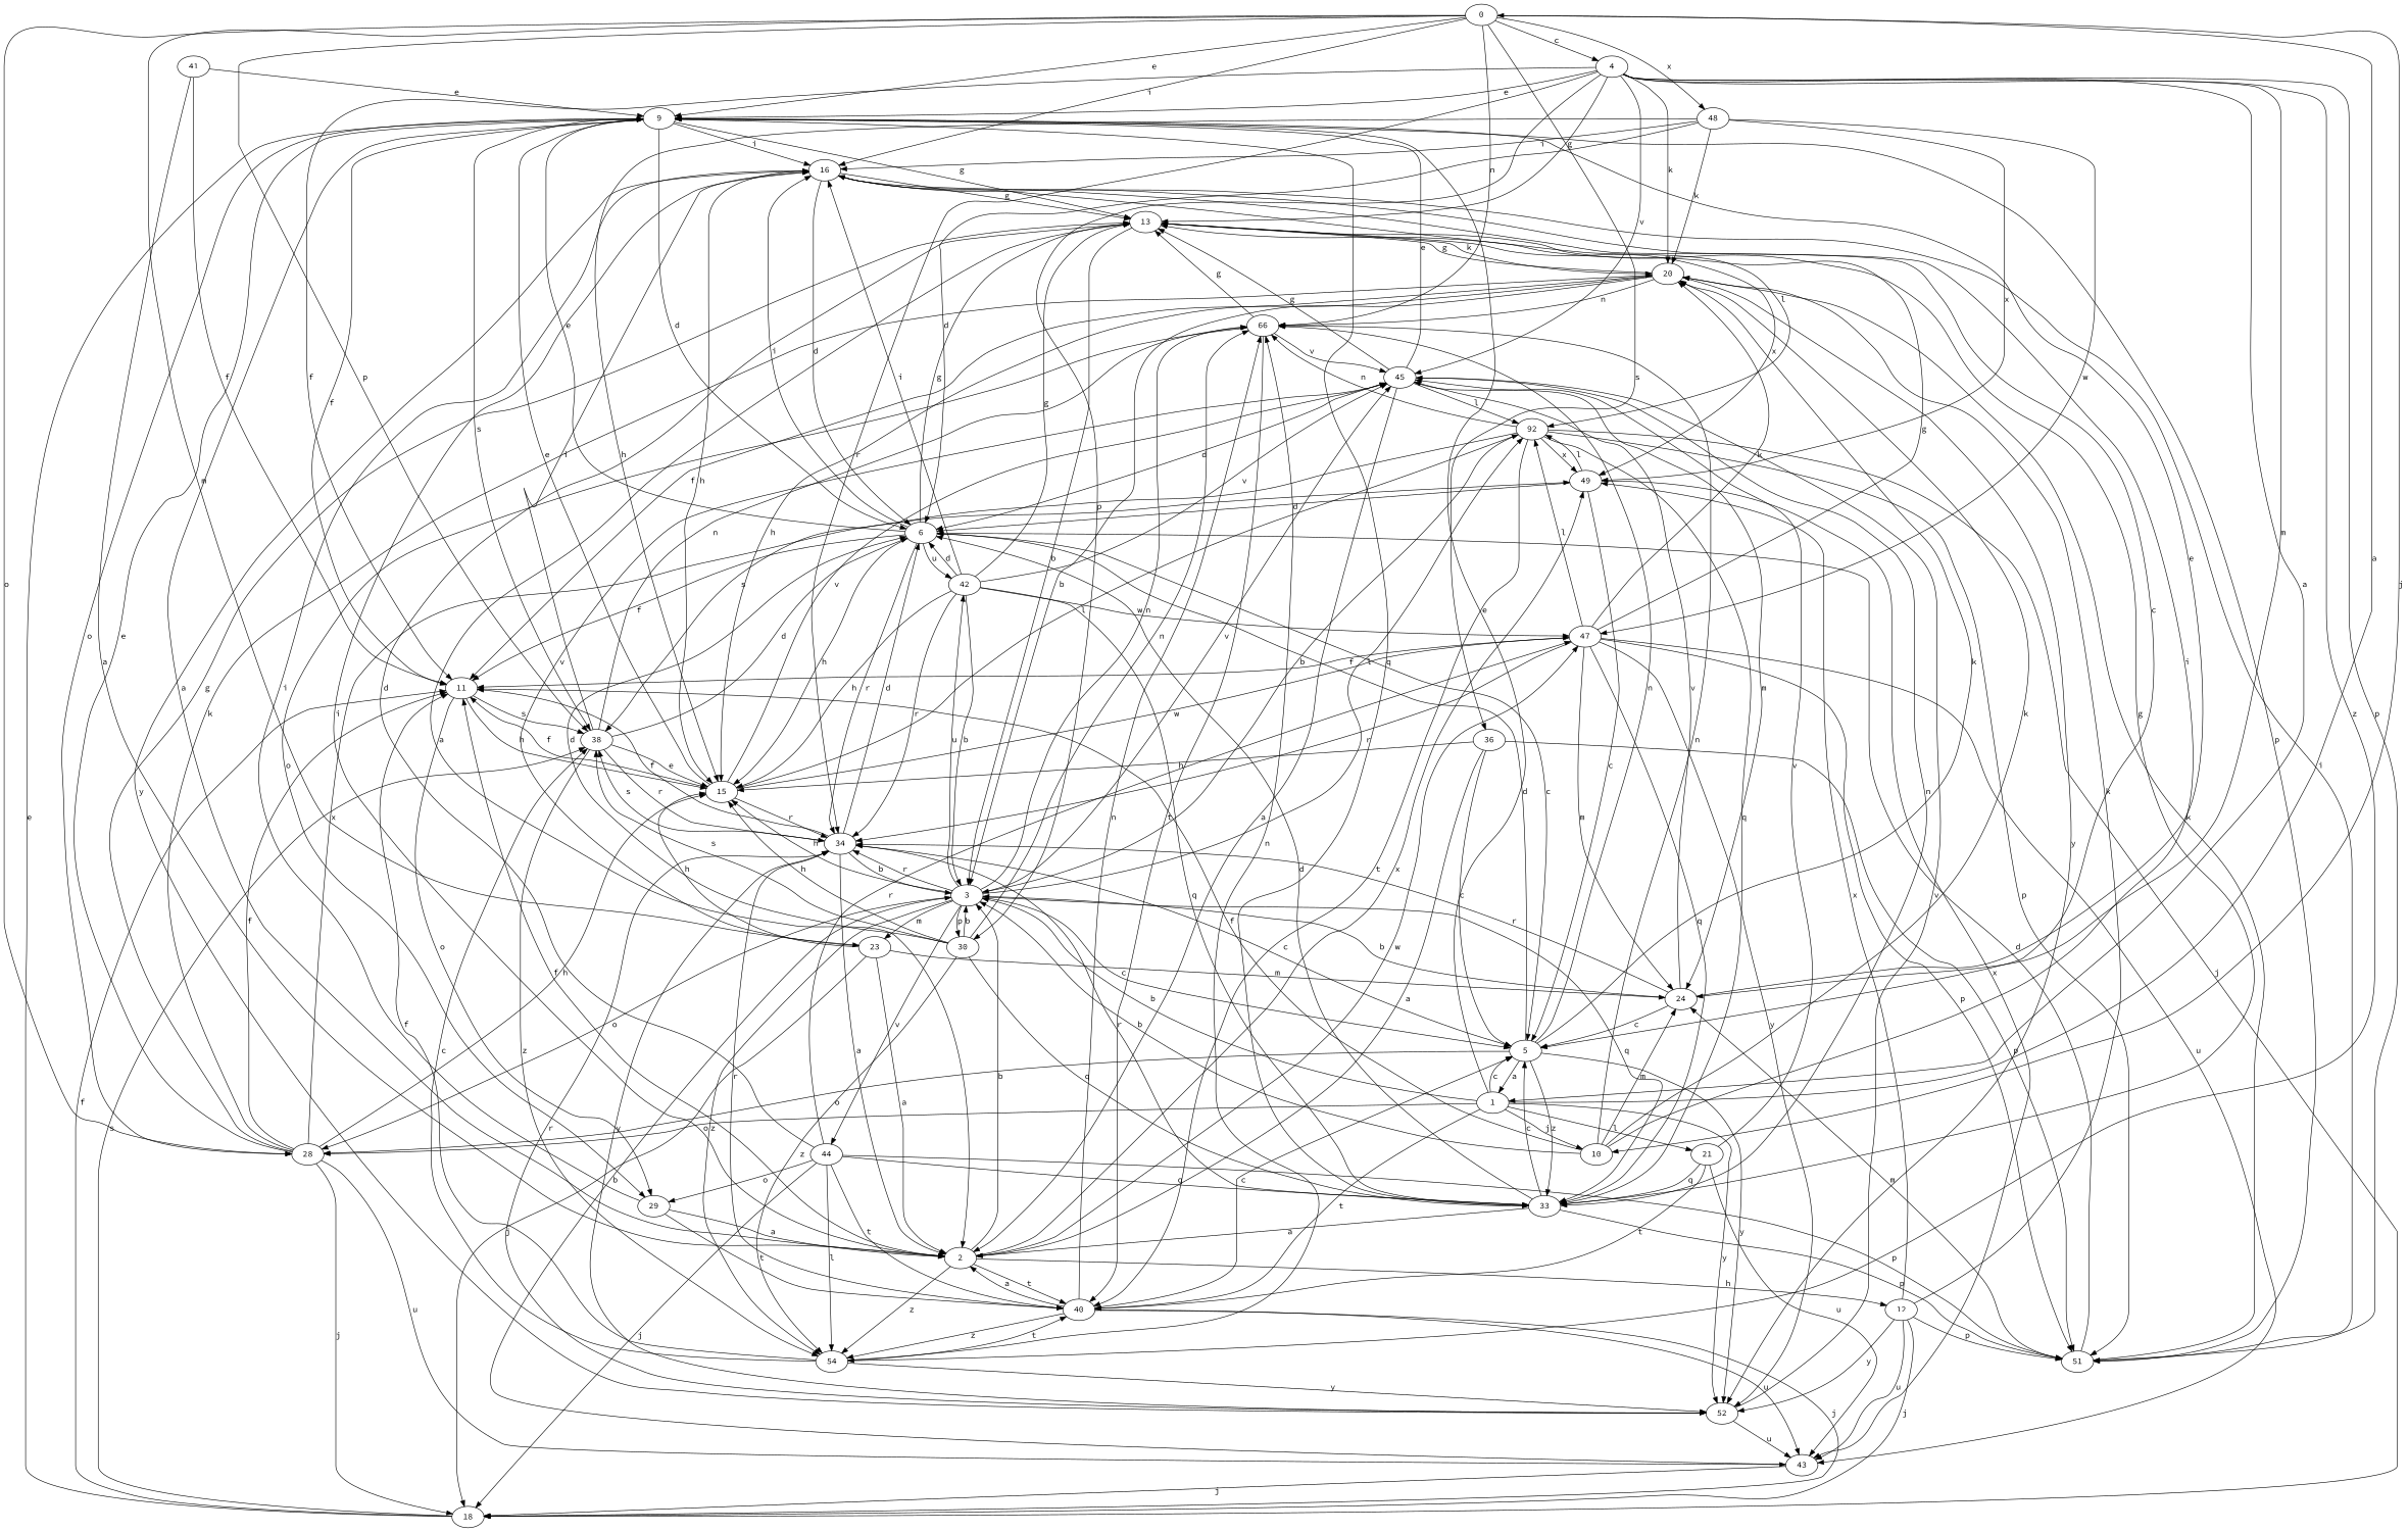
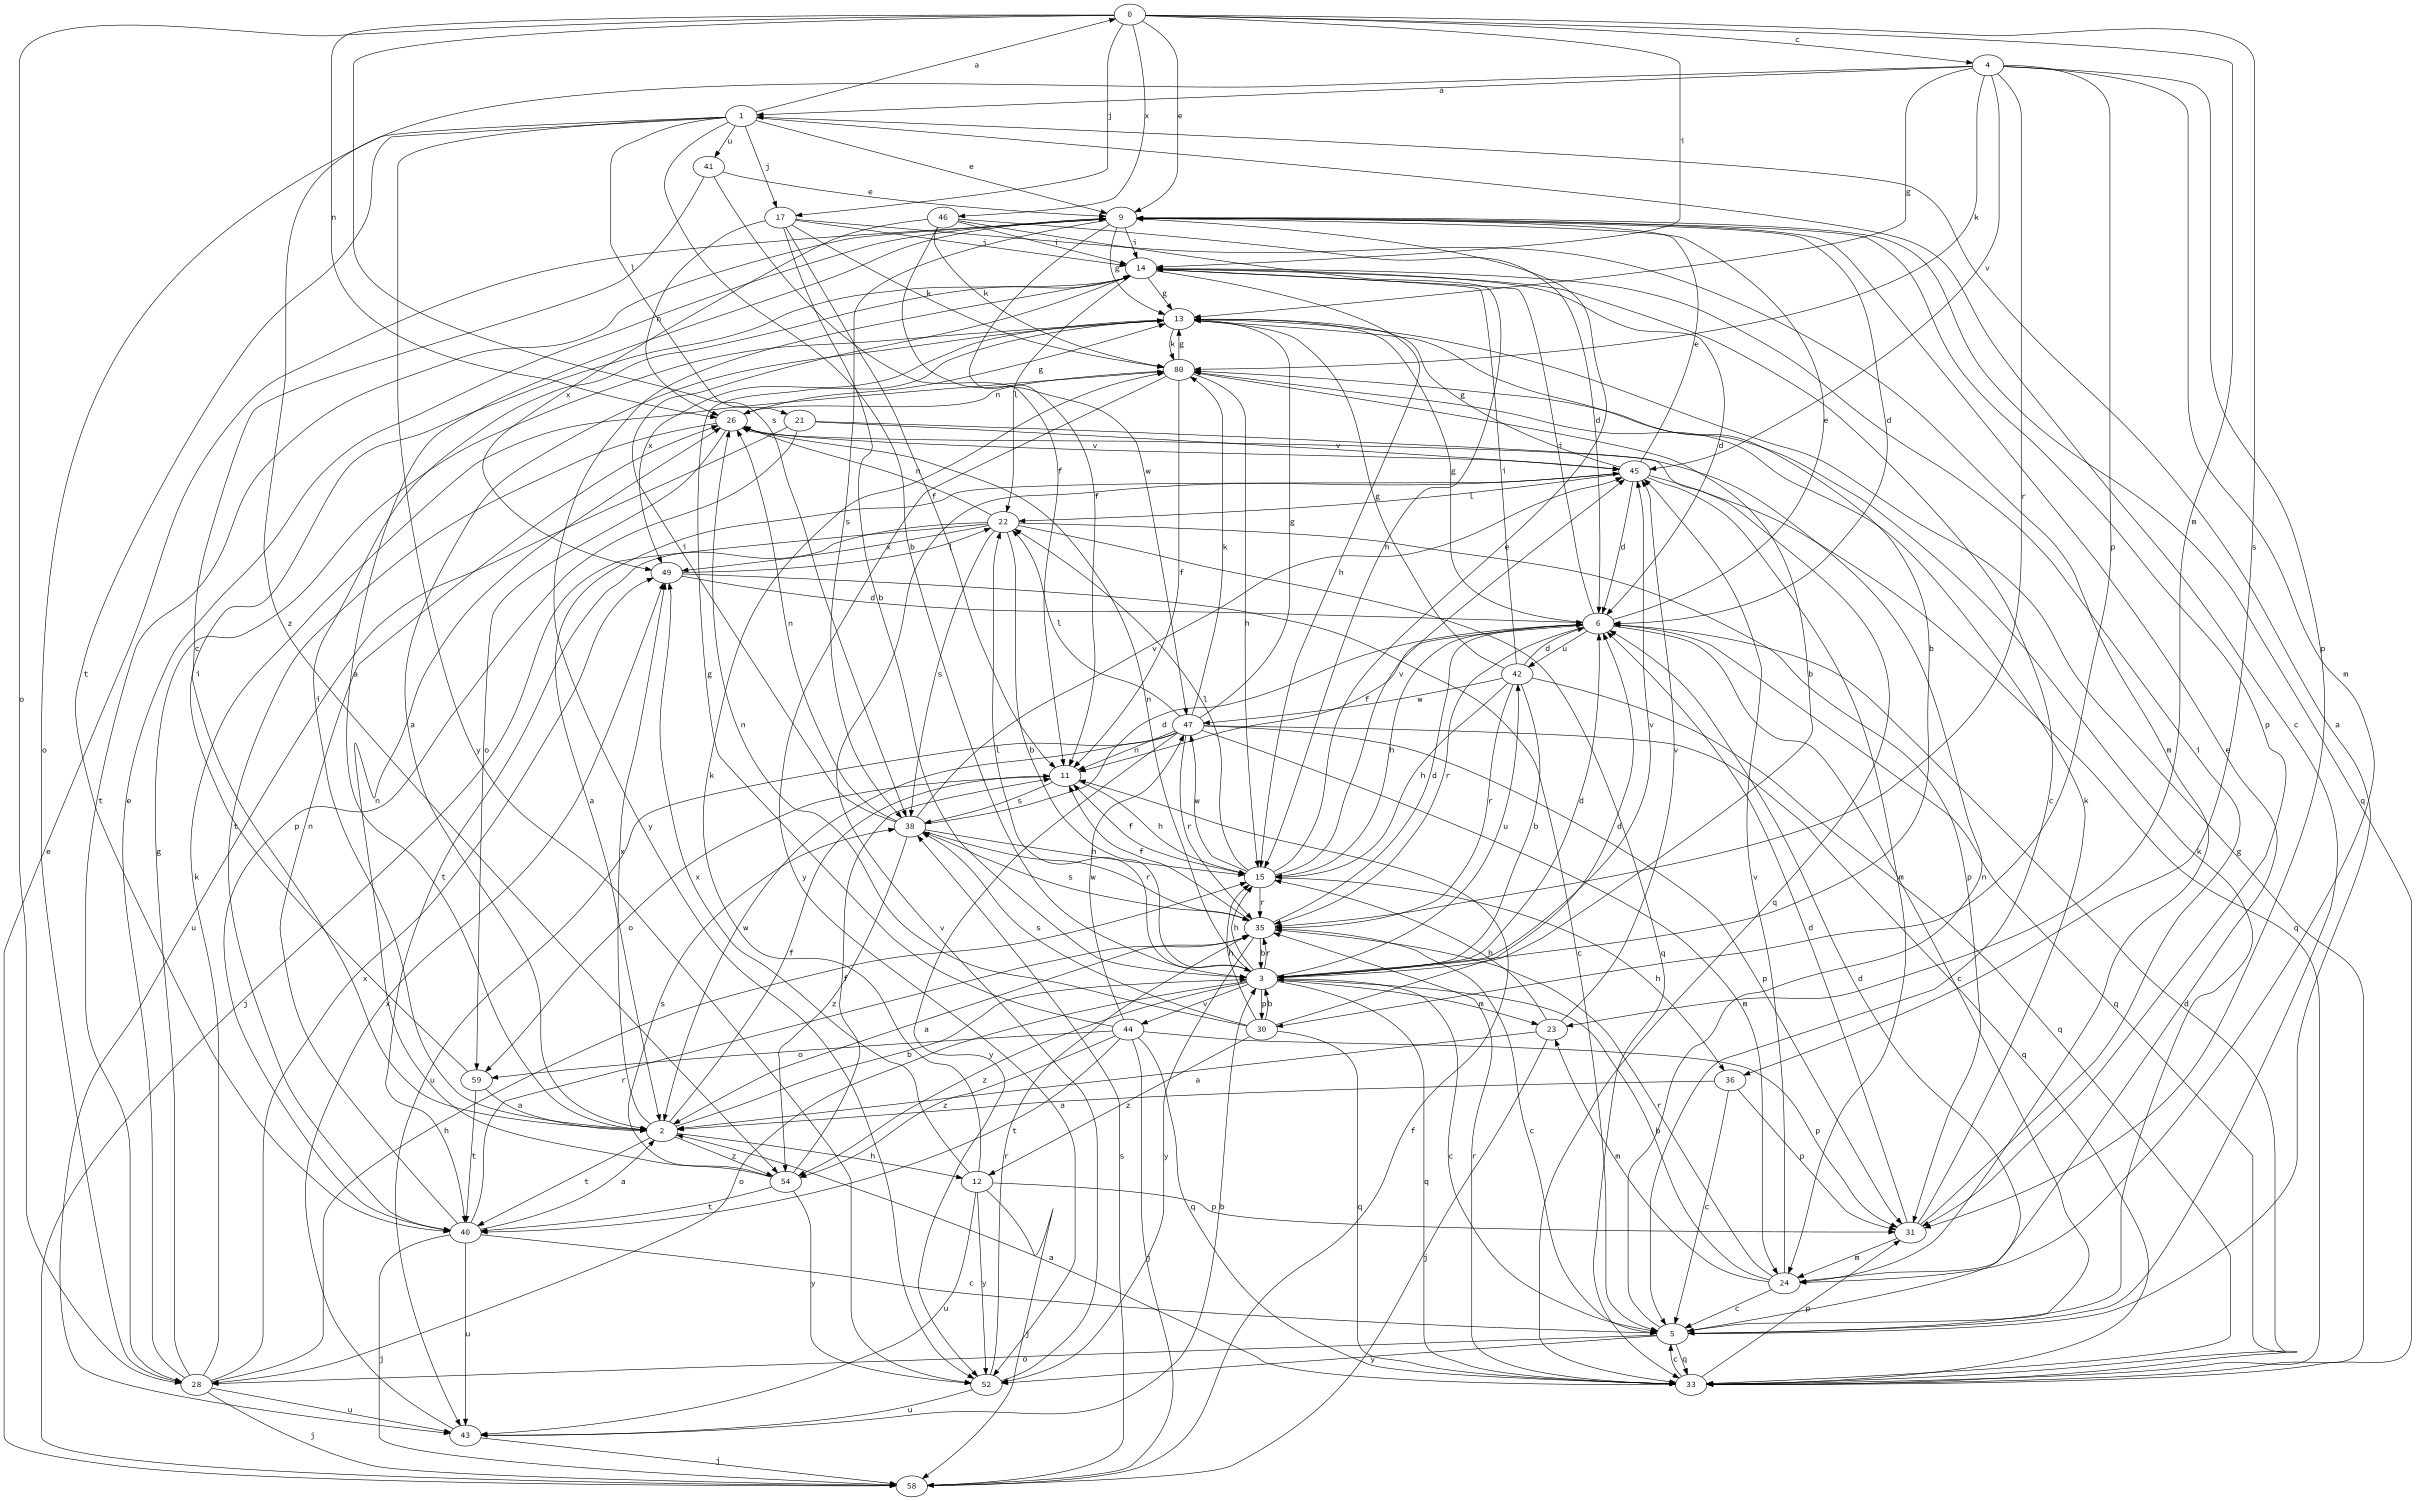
  strict digraph {
    fontname="Source Code Pro"
    node [fontname="Source Code Pro"]
    edge [fontname="Source Code Pro"]
    0
    4
    9
-   16
-   17 [label=10]
+   16 [label=14]
+   17
    23
-   26 [label=66]
+   26
    28
    36
    38
-   48
+   48 [label=46]
    1
    11
    54
    30
-   35 [label=34]
+   35
    45
    13
-   20
+   20 [label=80]
    24
-   31 [label=51]
+   31
    6
    5
    15
    33
    42
    2
    52
-   22 [label=92]
+   22
    3
-   18
+   18 [label=58]
    40
-   29
+   29 [label=59]
    49
    43
    47
    21
    41
    44
    n40 [label=12]
    0 -> 4 [label=c]
    0 -> 9 [label=e]
    0 -> 16 [label=i]
    0 -> 17 [label=j]
    0 -> 23 [label=m]
    0 -> 26 [label=n]
    0 -> 28 [label=o]
    0 -> 36 [label=s]
-   0 -> 38 [label=p]
+   0 -> 38 [label=s]
    0 -> 48 [label=x]
-   4 -> 9 [label=e]
    4 -> 1 [label=a]
-   4 -> 11 [label=f]
    4 -> 54 [label=z]
    4 -> 30 [label=p]
    4 -> 35 [label=r]
    4 -> 45 [label=v]
    4 -> 13 [label=g]
    4 -> 20 [label=k]
    4 -> 24 [label=m]
    4 -> 31 [label=p]
    9 -> 16 [label=i]
-   9 -> 28 [label=o]
+   9 -> 28 [label=t]
    9 -> 38 [label=s]
    9 -> 11 [label=f]
    9 -> 13 [label=g]
    9 -> 31 [label=p]
    9 -> 6 [label=d]
    9 -> 33 [label=q]
    9 -> 2 [label=a]
    16 -> 13 [label=g]
    16 -> 6 [label=d]
    16 -> 5 [label=c]
    16 -> 15 [label=h]
    16 -> 52 [label=y]
    16 -> 22 [label=l]
    17 -> 16 [label=i]
    17 -> 26 [label=n]
    17 -> 11 [label=f]
    17 -> 20 [label=k]
    17 -> 24 [label=m]
    17 -> 3 [label=b]
    23 -> 45 [label=v]
-   23 -> 24 [label=m]
+   24 -> 23 [label=m]
    23 -> 15 [label=h]
    23 -> 2 [label=a]
    23 -> 18 [label=j]
    26 -> 45 [label=v]
    26 -> 13 [label=g]
    26 -> 40 [label=t]
    26 -> 29 [label=o]
    28 -> 9 [label=e]
-   28 -> 11 [label=f]
    28 -> 13 [label=g]
    28 -> 20 [label=k]
    28 -> 15 [label=h]
    28 -> 18 [label=j]
    28 -> 49 [label=x]
    28 -> 43 [label=u]
    36 -> 31 [label=p]
    36 -> 5 [label=c]
-   36 -> 15 [label=h]
+   15 -> 36 [label=h]
    36 -> 2 [label=a]
    38 -> 16 [label=i]
    38 -> 26 [label=n]
    38 -> 54 [label=z]
    38 -> 35 [label=r]
-   42 -> 45 [label=v]
+   38 -> 45 [label=v]
    38 -> 6 [label=d]
-   38 -> 15 [label=e]
+   38 -> 15 [label=h]
    48 -> 16 [label=i]
    48 -> 20 [label=k]
    48 -> 6 [label=d]
    48 -> 15 [label=h]
    48 -> 49 [label=x]
    48 -> 47 [label=w]
    1 -> 0 [label=a]
    1 -> 9 [label=e]
    1 -> 17 [label=j]
    1 -> 28 [label=o]
    1 -> 5 [label=c]
    1 -> 52 [label=y]
    1 -> 3 [label=b]
    1 -> 40 [label=t]
    1 -> 21 [label=l]
+   1 -> 41 [label=u]
    11 -> 38 [label=s]
    11 -> 15 [label=h]
    11 -> 29 [label=o]
    54 -> 26 [label=n]
-   54 -> 38 [label=c]
+   54 -> 38 [label=s]
    54 -> 11 [label=f]
    54 -> 52 [label=y]
    54 -> 40 [label=t]
    30 -> 26 [label=n]
    30 -> 38 [label=s]
-   30 -> 54 [label=z]
+   30 -> n40 [label=z]
    30 -> 6 [label=d]
    30 -> 15 [label=h]
    30 -> 33 [label=q]
    30 -> 3 [label=b]
    35 -> 38 [label=s]
    35 -> 11 [label=f]
    35 -> 6 [label=d]
    35 -> 5 [label=c]
    35 -> 2 [label=a]
    35 -> 52 [label=y]
    35 -> 3 [label=b]
    45 -> 9 [label=e]
    45 -> 13 [label=g]
    45 -> 24 [label=m]
    45 -> 6 [label=d]
-   45 -> 33 [label=n]
+   45 -> 33 [label=q]
    45 -> 2 [label=a]
    45 -> 22 [label=l]
    13 -> 20 [label=k]
    13 -> 2 [label=a]
    13 -> 3 [label=b]
    13 -> 49 [label=x]
    20 -> 26 [label=n]
    20 -> 11 [label=f]
    20 -> 13 [label=g]
    20 -> 15 [label=h]
    20 -> 52 [label=y]
    20 -> 3 [label=b]
    24 -> 9 [label=e]
    24 -> 35 [label=r]
    24 -> 45 [label=v]
    24 -> 5 [label=c]
    24 -> 3 [label=b]
    31 -> 16 [label=i]
    31 -> 20 [label=k]
    31 -> 24 [label=m]
    31 -> 6 [label=d]
    6 -> 9 [label=e]
    6 -> 16 [label=i]
    6 -> 11 [label=f]
    6 -> 35 [label=r]
    6 -> 13 [label=g]
    6 -> 5 [label=c]
    6 -> 15 [label=h]
+   6 -> 33 [label=q]
    6 -> 42 [label=u]
    5 -> 26 [label=n]
    5 -> 28 [label=o]
    5 -> 1 [label=a]
    5 -> 20 [label=k]
    5 -> 6 [label=d]
-   5 -> 33 [label=z]
+   5 -> 33 [label=q]
    5 -> 52 [label=y]
    15 -> 9 [label=e]
    15 -> 11 [label=f]
    15 -> 35 [label=r]
    15 -> 45 [label=v]
    15 -> 22 [label=l]
    15 -> 47 [label=w]
    33 -> 35 [label=r]
    33 -> 13 [label=g]
    33 -> 31 [label=p]
    33 -> 6 [label=d]
    33 -> 5 [label=c]
    33 -> 2 [label=a]
    42 -> 16 [label=i]
    42 -> 35 [label=r]
    42 -> 13 [label=g]
    42 -> 6 [label=d]
    42 -> 15 [label=h]
    42 -> 33 [label=q]
    42 -> 3 [label=b]
    42 -> 47 [label=w]
    2 -> 16 [label=i]
    2 -> 11 [label=f]
    2 -> 54 [label=z]
    2 -> 3 [label=b]
    2 -> 40 [label=t]
    2 -> 49 [label=x]
-   2 -> 47 [label=w]
+   47 -> 2 [label=w]
    2 -> n40 [label=h]
    52 -> 35 [label=r]
    52 -> 45 [label=v]
    52 -> 43 [label=u]
    22 -> 26 [label=n]
    22 -> 38 [label=s]
    22 -> 31 [label=p]
    22 -> 33 [label=q]
    22 -> 3 [label=b]
    22 -> 18 [label=j]
    22 -> 40 [label=t]
    22 -> 49 [label=x]
    3 -> 23 [label=m]
    3 -> 26 [label=n]
    3 -> 28 [label=o]
    3 -> 54 [label=z]
    3 -> 30 [label=p]
    3 -> 35 [label=r]
    3 -> 45 [label=v]
+   3 -> 6 [label=d]
    3 -> 5 [label=c]
    3 -> 15 [label=h]
    3 -> 33 [label=q]
    3 -> 42 [label=u]
    3 -> 22 [label=l]
    3 -> 44 [label=v]
    18 -> 9 [label=e]
    18 -> 38 [label=s]
    18 -> 11 [label=f]
    40 -> 26 [label=n]
-   40 -> 54 [label=z]
    40 -> 35 [label=r]
    40 -> 5 [label=c]
    40 -> 2 [label=a]
    40 -> 18 [label=j]
    40 -> 43 [label=u]
    29 -> 16 [label=i]
    29 -> 2 [label=a]
    29 -> 40 [label=t]
    49 -> 6 [label=d]
    49 -> 5 [label=c]
    49 -> 22 [label=l]
    43 -> 3 [label=b]
    43 -> 18 [label=j]
-   49 -> 43 [label=x]
-   47 -> 11 [label=f]
+   43 -> 49 [label=x]
+   47 -> 11 [label=n]
    47 -> 35 [label=r]
    47 -> 13 [label=g]
    47 -> 20 [label=k]
    47 -> 24 [label=m]
    47 -> 31 [label=p]
    47 -> 33 [label=q]
    47 -> 52 [label=y]
    47 -> 22 [label=l]
    47 -> 43 [label=u]
    21 -> 45 [label=v]
    21 -> 33 [label=q]
-   21 -> 40 [label=t]
+   21 -> 40 [label=p]
    21 -> 43 [label=u]
    41 -> 9 [label=e]
    41 -> 11 [label=f]
-   41 -> 2 [label=a]
-   44 -> 54 [label=l]
-   44 -> 13 [label=d]
+   41 -> 2 [label=c]
+   44 -> 54 [label=z]
+   44 -> 13 [label=g]
    44 -> 31 [label=p]
    44 -> 33 [label=q]
    44 -> 18 [label=j]
    44 -> 40 [label=t]
    44 -> 29 [label=o]
-   44 -> 47 [label=r]
+   44 -> 47 [label=w]
    n40 -> 20 [label=k]
    n40 -> 31 [label=p]
    n40 -> 52 [label=y]
    n40 -> 18 [label=j]
    n40 -> 49 [label=x]
    n40 -> 43 [label=u]
  }
